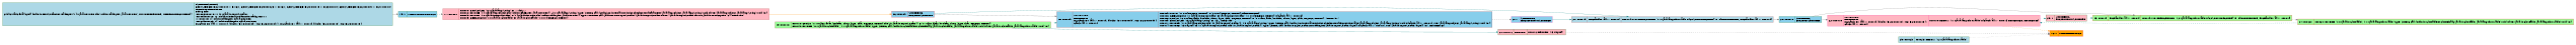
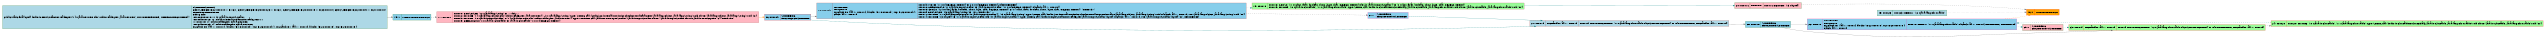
  digraph {
    rankdir=LR
    node [color=darkgreen fillcolor=skyblue shape=record style=filled]
    edge [color=gray40 style=solid]
    n1 [label="{15\:\ ?|MTH_METHOD_BLOCK\l}"]
    n2 [color=brown fillcolor=lightpink label="{17\:\ 0x0000|0x0000: CONST_STR  (r0 I:java.lang.String) =  \"\<this\>\" \l0x0002: INVOKE  (r4 I:java.lang.Object A[D('$this$readBytes' java.net.URL)]), (r0 I:java.lang.String) type: STATIC call: kotlin.jvm.internal.Intrinsics.checkNotNullParameter(java.lang.Object, java.lang.String):void A[MD:(java.lang.Object, java.lang.String):void (m)]\l0x0005: INVOKE  (r0 I:java.io.InputStream) = (r4 I:java.net.URL A[D('$this$readBytes' java.net.URL)]) type: VIRTUAL call: java.net.URL.openStream():java.io.InputStream A[MD:():java.io.InputStream throws java.io.IOException (c)] (LINE:150)\l0x0009: CHECK_CAST (r0 I:java.io.Closeable) = (java.io.Closeable) (r0 I:??[OBJECT, ARRAY]) \l}"]
-   n3 [color=red label="{26\:\ 0x000b|SYNTHETIC\lEXC_TOP_SPLITTER\l}"]
+   n3 [color=red label="{26\:\ 0x000b|SYNTHETIC\lEXC_OBJECT_SPLITTER\l}"]
    n4 [color=brown label="{18\:\ 0x000b|TRY_ENTER\lTRY_LEAVE\lTryCatch #0 \{all \-\> 0x001d, blocks: (B:18:0x000b), top: B:26:0x000b \}\lCatch: all \-\> 0x001d\l|0x000b: MOVE  (r1 I:??[OBJECT, ARRAY]) = (r0 I:??[OBJECT, ARRAY]) A[TRY_ENTER]\l0x000c: CHECK_CAST (r1 I:java.io.InputStream) = (java.io.InputStream) (r1 I:??[OBJECT, ARRAY]) A[Catch: all \-\> 0x001d]\l0x000e: CONST  (r2 I:??[int, float, boolean, short, byte, char, OBJECT, ARRAY]) = (0 ??[int, float, boolean, short, byte, char, OBJECT, ARRAY])  (LINE:157)\l0x000f: CONST_STR  (r3 I:java.lang.String) =  \"it\"  (LINE:150)\l0x0011: INVOKE  (r1 I:java.lang.Object A[D('it' java.io.InputStream)]), (r3 I:java.lang.String) type: STATIC call: kotlin.jvm.internal.Intrinsics.checkNotNullExpressionValue(java.lang.Object, java.lang.String):void A[Catch: all \-\> 0x001d, MD:(java.lang.Object, java.lang.String):void (m)]\l0x0014: INVOKE  (r3 I:byte[]) = (r1 I:java.io.InputStream A[D('it' java.io.InputStream)]) type: STATIC call: kotlin.io.ByteStreamsKt.readBytes(java.io.InputStream):byte[] A[Catch: all \-\> 0x001d, MD:(java.io.InputStream):byte[] (m), TRY_LEAVE]\l}"]
    n5 [color=brown fillcolor=lightblue label="{21\:\ 0x001d|ExcHandler: all \-\> 0x001d\l|0x001d: MOVE_EXCEPTION  (r1 I:java.lang.Throwable A[CUSTOM_DECLARE]) =  A[DONT_INLINE, ExcHandler: all \-\> 0x001d]\l}"]
    n6 [color=brown fillcolor=palegreen label="{19\:\ 0x0018|0x0018: CONST  (r1 I:??[int, float, boolean, short, byte, char, OBJECT, ARRAY] A[D('it' java.io.InputStream)]) = (0 ??[int, float, boolean, short, byte, char, OBJECT, ARRAY]) \l0x0019: INVOKE  (r0 I:java.io.Closeable), (r1 I:java.lang.Throwable) type: STATIC call: kotlin.io.CloseableKt.closeFinally(java.io.Closeable, java.lang.Throwable):void A[MD:(java.io.Closeable, java.lang.Throwable):void (m)]\l}"]
    n7 [color=deeppink label="{27\:\ ?|SYNTHETIC\lEXC_BOTTOM_SPLITTER\l}"]
-   n8 [label="{28\:\ 0x001e|SYNTHETIC\lEXC_TOP_SPLITTER\l}"]
+   n8 [label="{28\:\ 0x001e|SYNTHETIC\lBLOCK_TOP_SPLITTER\l}"]
    n9 [fillcolor=lightpink label="{20\:\ 0x001c|RETURN\l|0x001c: RETURN  (r3 I:byte[]) \l}"]
    n10 [color=red fillcolor=orange label="{16\:\ ?|MTH_EXIT_BLOCK\l}"]
-   n11 [color=deeppink fillcolor=lightpink label="{22\:\ 0x001e|TRY_ENTER\lTRY_LEAVE\lTryCatch #1 \{all \-\> 0x001f, blocks: (B:22:0x001e), top: B:28:0x001e \}\lCatch: all \-\> 0x001f\l|0x001e: THROW  (r1 I:java.lang.Throwable) A[Catch: all \-\> 0x001f, TRY_ENTER, TRY_LEAVE]\l}"]
+   n11 [color=deeppink label="{22\:\ 0x001e|TRY_ENTER\lTRY_LEAVE\lTryCatch #1 \{all \-\> 0x001f, blocks: (B:22:0x001e), top: B:28:0x001e \}\lCatch: all \-\> 0x001f\l|0x001e: THROW  (r1 I:java.lang.Throwable) A[Catch: all \-\> 0x001f, TRY_ENTER, TRY_LEAVE]\l}"]
    n12 [color=red fillcolor=palegreen label="{23\:\ 0x001f|ExcHandler: all \-\> 0x001f\l|0x001f: MOVE_EXCEPTION  (r2 I:java.lang.Throwable A[CUSTOM_DECLARE]) =  A[DONT_INLINE, ExcHandler: all \-\> 0x001f]\l}"]
    n13 [fillcolor=lightpink label="{29\:\ ?|SYNTHETIC\lEXC_BOTTOM_SPLITTER\l}"]
    n14 [color=red fillcolor=palegreen label="{24\:\ 0x0020|0x0020: INVOKE  (r0 I:java.io.Closeable), (r1 I:java.lang.Throwable) type: STATIC call: kotlin.io.CloseableKt.closeFinally(java.io.Closeable, java.lang.Throwable):void A[MD:(java.io.Closeable, java.lang.Throwable):void (m)]\l}"]
    n15 [fillcolor=lightblue label="{25\:\ 0x0023|0x0023: THROW  (r2 I:java.lang.Throwable) \l}"]
    n16 [fillcolor=lightblue label="{public static final byte[] kotlin.io.TextStreamsKt.readBytes((r4 I:java.net.URL A[D('$this$readBytes' java.net.URL), IMMUTABLE_TYPE, METHOD_ARGUMENT]))  | USE_LINES_HINTS\lCROSS_EDGE: B:22:0x001e \-\> B:16:?, CROSS_EDGE: B:25:0x0023 \-\> B:16:?, CROSS_EDGE: B:28:0x001e \-\> B:23:0x001f, CROSS_EDGE: B:26:0x000b \-\> B:21:0x001d\lINLINE_NOT_NEEDED\lDebug Info:\l  0x000e\-0x0018: r1 'it' Ljava\/io\/InputStream;\l  0x000f\-0x0018: r2 '$i$a$\-use\-TextStreamsKt$readBytes$1' I\l  \-1 \-0x001e: r4 '$this$readBytes' Ljava\/net\/URL;\l  0x001f\-0x0023: r4 '$this$readBytes' Ljava\/net\/URL;\lTryCatch #0 \{all \-\> 0x001d, blocks: (B:18:0x000b), top: B:26:0x000b \}, TryCatch #1 \{all \-\> 0x001f, blocks: (B:22:0x001e), top: B:28:0x001e \}\l}"]
    n1 -> n2 [style=dashed]
    n2 -> n3 [color=darkorange]
    n3 -> n4
    n3 -> n5 [color=teal]
-   n6 -> n4 [color=teal style=dotted]
+   n4 -> n6 [color=teal style=dotted]
    n4 -> n7 [style=dashed]
    n5 -> n8
    n6 -> n9 [color=teal]
    n7 -> n5 [color=teal]
    n8 -> n11
    n8 -> n12
    n9 -> n10 [style=dashed]
    n11 -> n10 [color=darkorange style=dashed]
    n11 -> n13 [color=teal style=dotted]
    n12 -> n14 [style=dashed]
    n13 -> n12 [color=teal style=dotted]
    n14 -> n11 [color=teal style=dashed]
    n15 -> n10 [style=dotted]
    n16 -> n1
  }
